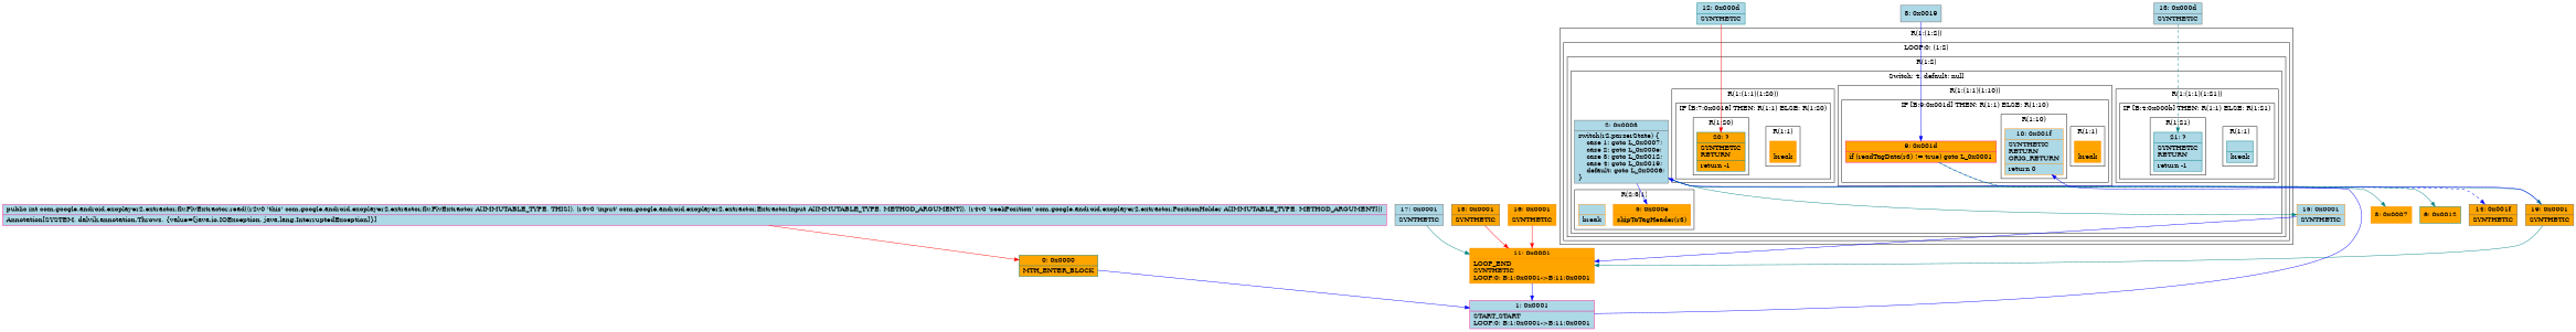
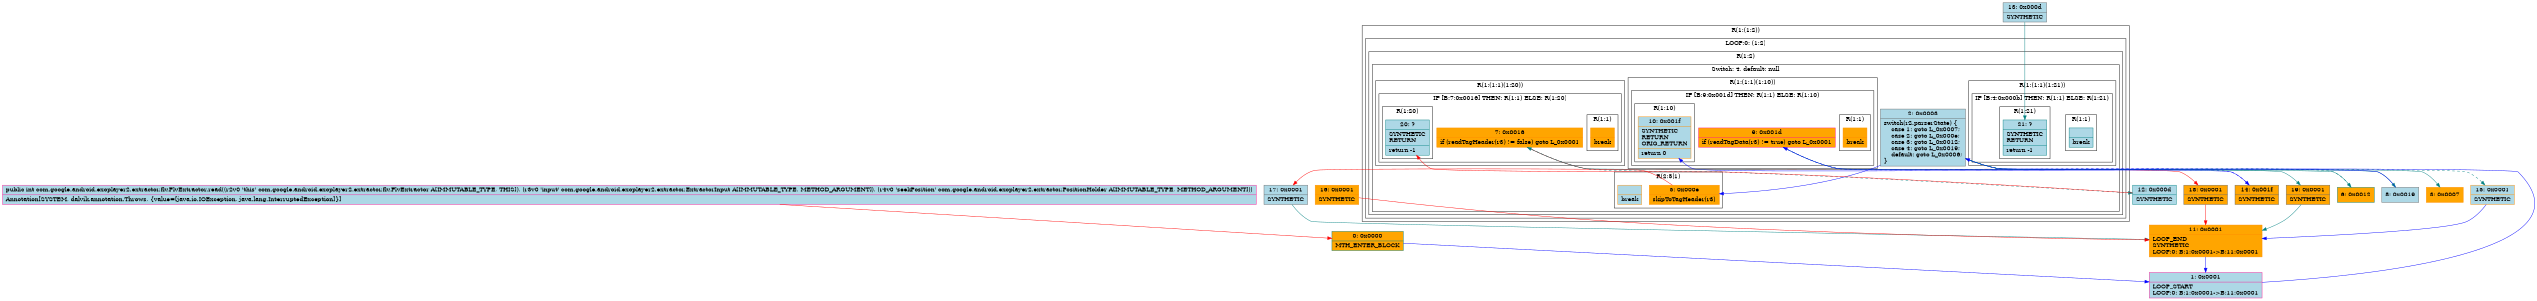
  digraph {
    node [color=darkorange fillcolor=lightblue shape=record style=filled]
    edge [color=teal]
    n1 [color=teal label="{|break\l}"]
    n2 [color=teal label="{21\:\ ?|SYNTHETIC\lRETURN\l|return \-1\l}"]
    n3 [fillcolor=orange label="{5\:\ 0x000e|skipToTagHeader(r3)\l}"]
    n4 [label="{|break\l}"]
    n5 [fillcolor=orange label="{|break\l}"]
-   n6 [color=teal fillcolor=orange label="{20\:\ ?|SYNTHETIC\lRETURN\l|return \-1\l}"]
+   n6 [color=teal label="{20\:\ ?|SYNTHETIC\lRETURN\l|return \-1\l}"]
+   n7 [fillcolor=orange label="{7\:\ 0x0016|if (readTagHeader(r3) != false) goto L_0x0001\l}"]
    n8 [fillcolor=orange label="{|break\l}"]
    n9 [label="{10\:\ 0x001f|SYNTHETIC\lRETURN\lORIG_RETURN\l|return 0\l}"]
    n10 [color=deeppink fillcolor=orange label="{9\:\ 0x001d|if (readTagData(r3) != true) goto L_0x0001\l}"]
    n11 [color=gray40 label="{2\:\ 0x0003|switch(r2.parserState) \{\l    case 1: goto L_0x0007;\l    case 2: goto L_0x000e;\l    case 3: goto L_0x0012;\l    case 4: goto L_0x0019;\l    default: goto L_0x0006;\l\}\l}"]
    n12 [color=gray40 label="{17\:\ 0x0001|SYNTHETIC\l}"]
    n13 [color=teal label="{12\:\ 0x000d|SYNTHETIC\l}"]
    n14 [color=gray40 fillcolor=orange label="{18\:\ 0x0001|SYNTHETIC\l}"]
    n15 [color=gray40 fillcolor=orange label="{14\:\ 0x001f|SYNTHETIC\l}"]
    n16 [color=gray40 fillcolor=orange label="{19\:\ 0x0001|SYNTHETIC\l}"]
    n17 [fillcolor=orange label="{3\:\ 0x0007}"]
    n18 [color=teal fillcolor=orange label="{6\:\ 0x0012}"]
    n19 [color=gray40 label="{8\:\ 0x0019}"]
    n20 [label="{15\:\ 0x0001|SYNTHETIC\l}"]
    n21 [fillcolor=orange label="{11\:\ 0x0001|LOOP_END\lSYNTHETIC\lLOOP:0: B:1:0x0001\-\>B:11:0x0001\l}"]
    n22 [color=gray40 label="{13\:\ 0x000d|SYNTHETIC\l}"]
    n23 [fillcolor=orange label="{16\:\ 0x0001|SYNTHETIC\l}"]
    n24 [color=teal fillcolor=orange label="{0\:\ 0x0000|MTH_ENTER_BLOCK\l}"]
-   n25 [color=deeppink label="{1\:\ 0x0001|START_START\lLOOP:0: B:1:0x0001\-\>B:11:0x0001\l}"]
+   n25 [color=deeppink label="{1\:\ 0x0001|LOOP_START\lLOOP:0: B:1:0x0001\-\>B:11:0x0001\l}"]
    n26 [color=deeppink label="{public int com.google.android.exoplayer2.extractor.flv.FlvExtractor.read((r2v0 'this' com.google.android.exoplayer2.extractor.flv.FlvExtractor A[IMMUTABLE_TYPE, THIS]), (r3v0 'input' com.google.android.exoplayer2.extractor.ExtractorInput A[IMMUTABLE_TYPE, METHOD_ARGUMENT]), (r4v0 'seekPosition' com.google.android.exoplayer2.extractor.PositionHolder A[IMMUTABLE_TYPE, METHOD_ARGUMENT]))  | Annotation[SYSTEM, dalvik.annotation.Throws, \{value=[java.io.IOException, java.lang.InterruptedException]\}]\l}"]
    subgraph cluster_1 {
      label="R(1:(1:2))"
      subgraph cluster_2 {
        label="LOOP:0: (1:2)"
        subgraph cluster_3 {
          label="R(1:2)"
          subgraph cluster_4 {
            label="Switch: 4, default: null"
            n11
            subgraph cluster_5 {
              label="R(1:(1:1)(1:21))"
              subgraph cluster_6 {
                label="IF [B:4:0x000b] THEN: R(1:1) ELSE: R(1:21)"
                subgraph cluster_7 {
                  label="R(1:1)"
                  n1
                }
                subgraph cluster_8 {
                  label="R(1:21)"
                  n2
                }
              }
            }
            subgraph cluster_9 {
              label="R(2:5|1)"
              n3
              n4
            }
            subgraph cluster_10 {
              label="R(1:(1:1)(1:20))"
              subgraph cluster_11 {
                label="IF [B:7:0x0016] THEN: R(1:1) ELSE: R(1:20)"
+               n7
                subgraph cluster_12 {
                  label="R(1:1)"
                  n5
                }
                subgraph cluster_13 {
                  label="R(1:20)"
                  n6
                }
              }
            }
            subgraph cluster_14 {
              label="R(1:(1:1)(1:10))"
              subgraph cluster_15 {
                label="IF [B:9:0x001d] THEN: R(1:1) ELSE: R(1:10)"
                n10
                subgraph cluster_16 {
                  label="R(1:1)"
                  n8
                }
                subgraph cluster_17 {
                  label="R(1:10)"
                  n9
                }
              }
            }
          }
        }
      }
    }
+   n3 -> n12 [color=red]
+   n7 -> n13 [style=dashed]
+   n7 -> n14 [color=red]
    n10 -> n15 [color=blue style=dashed]
    n10 -> n16
    n11 -> n3 [color=blue]
    n11 -> n17
-   n11 -> n18
-   n11 -> n20
+   n11 -> n18 [style=dashed]
+   n11 -> n19
+   n11 -> n20 [style=dashed]
    n12 -> n21
    n13 -> n6 [color=red]
    n14 -> n21 [color=red]
-   n16 -> n9 [color=blue]
+   n15 -> n9 [color=blue]
    n16 -> n21
+   n18 -> n7
    n19 -> n10 [color=blue]
    n20 -> n21 [color=blue]
    n21 -> n25 [color=blue]
-   n22 -> n2 [style=dashed]
+   n22 -> n2
    n23 -> n21 [color=red]
    n24 -> n25 [color=blue]
    n25 -> n11 [color=blue]
    n26 -> n24 [color=red]
  }
